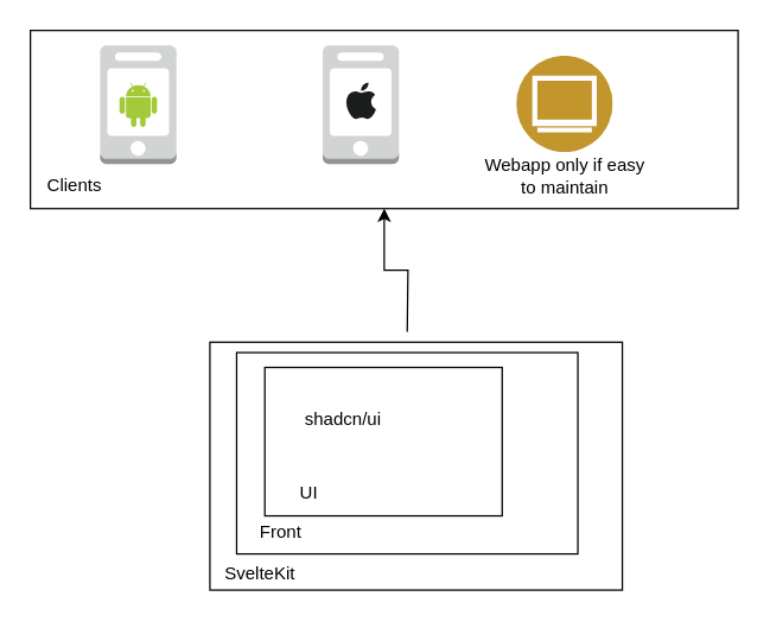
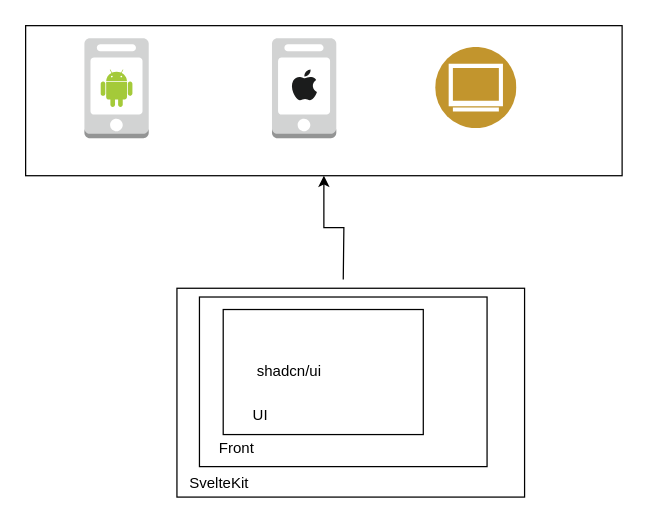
  <mxCell id="0" />
  <mxCell id="1" parent="0" />
  <mxCell id="2" value="" style="rounded=0;whiteSpace=wrap;html=1;" parent="1" vertex="1"><mxGeometry x="141" y="230" width="278" height="167" as="geometry" /></mxCell>
  <mxCell id="3" value="" style="rounded=0;whiteSpace=wrap;html=1;" parent="1" vertex="1"><mxGeometry x="159" y="237" width="230" height="135.63" as="geometry" /></mxCell>
  <mxCell id="4" value="" style="shape=image;verticalLabelPosition=bottom;labelBackgroundColor=default;verticalAlign=top;aspect=fixed;imageAspect=0;image=https://a.storyblok.com/f/88751/1702x2049/619c584101/svelte_logo.png;" parent="1" vertex="1"><mxGeometry x="349" y="288" width="25.45" height="30.63" as="geometry" /></mxCell>
  <mxCell id="5" value="Front" style="text;html=1;align=center;verticalAlign=middle;whiteSpace=wrap;rounded=0;" parent="1" vertex="1"><mxGeometry x="159" y="342.63" width="60" height="30" as="geometry" /></mxCell>
  <mxCell id="6" value="SvelteKit" style="text;html=1;align=center;verticalAlign=middle;whiteSpace=wrap;rounded=0;" parent="1" vertex="1"><mxGeometry x="135" y="370.63" width="80" height="30" as="geometry" /></mxCell>
  <mxCell id="7" value="" style="rounded=0;whiteSpace=wrap;html=1;" parent="1" vertex="1"><mxGeometry x="178" y="247" width="160" height="100" as="geometry" /></mxCell>
  <mxCell id="8" value="UI" style="text;html=1;align=center;verticalAlign=middle;whiteSpace=wrap;rounded=0;" parent="1" vertex="1"><mxGeometry x="178" y="317" width="60" height="30" as="geometry" /></mxCell>
- <mxCell id="9" value="shadcn/ui" style="text;html=1;align=center;verticalAlign=middle;whiteSpace=wrap;rounded=0;" parent="1" vertex="1"><mxGeometry x="201.04" y="267" width="60" height="30" as="geometry" /></mxCell>
+ <mxCell id="9" value="shadcn/ui" style="text;html=1;align=center;verticalAlign=middle;whiteSpace=wrap;rounded=0;" parent="1" vertex="1"><mxGeometry x="201.04" y="282" width="60" height="30" as="geometry" /></mxCell>
  <mxCell id="10" value="" style="shape=image;verticalLabelPosition=bottom;labelBackgroundColor=default;verticalAlign=top;aspect=fixed;imageAspect=0;image=https://codekitapp.com/images/help/free-tailwind-icon@2x.png;" parent="1" vertex="1"><mxGeometry x="279" y="283.63" width="43.43" height="26.75" as="geometry" /></mxCell>
  <mxCell id="11" style="edgeStyle=orthogonalEdgeStyle;rounded=0;orthogonalLoop=1;jettySize=auto;html=1;exitX=0.5;exitY=0;exitDx=0;exitDy=0;entryX=0.5;entryY=1;entryDx=0;entryDy=0;" parent="1" target="18" edge="1"><mxGeometry relative="1" as="geometry"><mxPoint x="274" y="223" as="sourcePoint" /></mxGeometry></mxCell>
  <mxCell id="12" value="" style="group" parent="1" vertex="1" connectable="0"><mxGeometry x="20" y="20" width="477" height="120" as="geometry" /></mxCell>
  <mxCell id="13" value="" style="outlineConnect=0;dashed=0;verticalLabelPosition=bottom;verticalAlign=top;align=center;html=1;shape=mxgraph.aws3.mobile_client;fillColor=#D2D3D3;gradientColor=none;" parent="12" vertex="1"><mxGeometry x="47" y="10" width="51.43" height="80" as="geometry" /></mxCell>
  <mxCell id="14" value="" style="outlineConnect=0;dashed=0;verticalLabelPosition=bottom;verticalAlign=top;align=center;html=1;shape=mxgraph.aws3.mobile_client;fillColor=#D2D3D3;gradientColor=none;" parent="12" vertex="1"><mxGeometry x="197" y="10" width="51.43" height="80" as="geometry" /></mxCell>
  <mxCell id="15" value="" style="dashed=0;outlineConnect=0;html=1;align=center;labelPosition=center;verticalLabelPosition=bottom;verticalAlign=top;shape=mxgraph.weblogos.android;fillColor=#A4CA39;strokeColor=none" parent="12" vertex="1"><mxGeometry x="60.04" y="35" width="25.35" height="30" as="geometry" /></mxCell>
  <mxCell id="16" value="" style="dashed=0;outlineConnect=0;html=1;align=center;labelPosition=center;verticalLabelPosition=bottom;verticalAlign=top;shape=mxgraph.weblogos.apple;fillColor=#1B1C1C;strokeColor=none" parent="12" vertex="1"><mxGeometry x="212.48" y="35" width="20.47" height="25" as="geometry" /></mxCell>
  <mxCell id="17" value="" style="image;aspect=fixed;perimeter=ellipsePerimeter;html=1;align=center;shadow=0;dashed=0;fontColor=#4277BB;labelBackgroundColor=default;fontSize=12;spacingTop=3;image=img/lib/ibm/users/browser.svg;" parent="12" vertex="1"><mxGeometry x="328" y="17.5" width="65" height="65" as="geometry" /></mxCell>
  <mxCell id="18" value="" style="rounded=0;whiteSpace=wrap;html=1;fillColor=none;" parent="12" vertex="1"><mxGeometry width="477" height="120" as="geometry" /></mxCell>
- <mxCell id="19" value="Clients" style="text;html=1;align=center;verticalAlign=middle;whiteSpace=wrap;rounded=0;" parent="12" vertex="1"><mxGeometry y="90" width="60" height="30" as="geometry" /></mxCell>
- <mxCell id="20" value="Webapp only if easy to maintain" style="text;html=1;align=center;verticalAlign=middle;whiteSpace=wrap;rounded=0;" parent="12" vertex="1"><mxGeometry x="305" y="82.5" width="111" height="30" as="geometry" /></mxCell>
